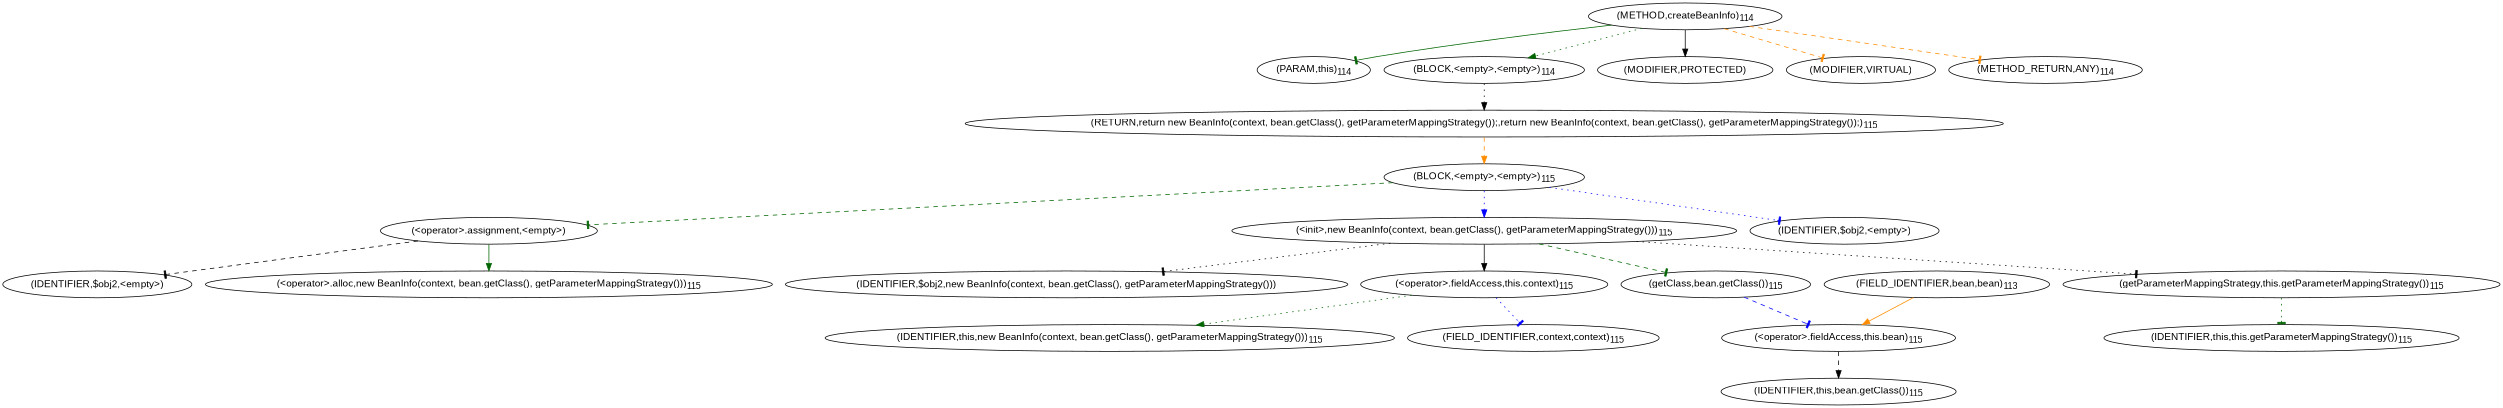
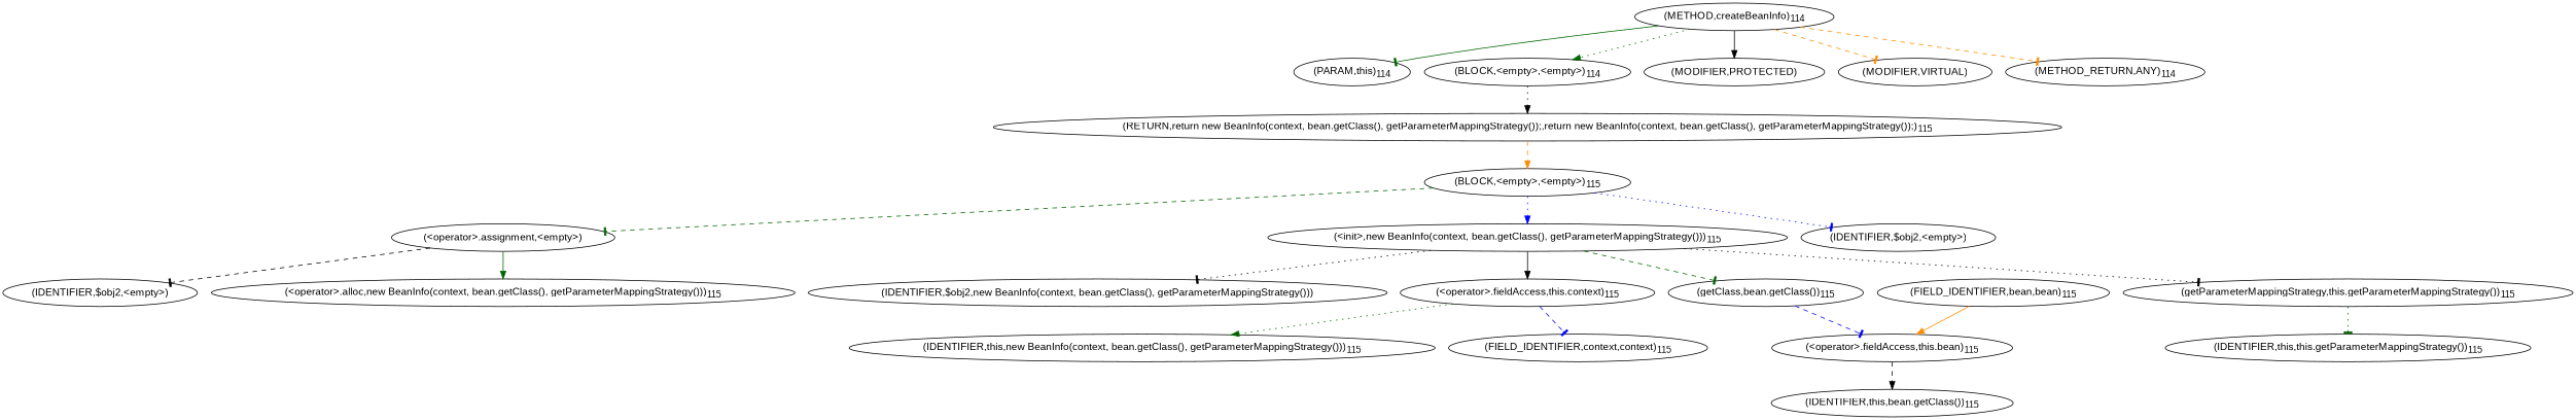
  digraph {
    fontname="Liberation Sans"
    node [fontname="Liberation Sans"]
    edge [arrowhead=tee color=darkgreen fontname="Liberation Sans" style=dotted]
    n1 [label=<(METHOD,createBeanInfo)<SUB>114</SUB>>]
    n2 [label=<(PARAM,this)<SUB>114</SUB>>]
    n3 [label=<(BLOCK,&lt;empty&gt;,&lt;empty&gt;)<SUB>114</SUB>>]
    n4 [label=<(MODIFIER,PROTECTED)>]
    n5 [label=<(MODIFIER,VIRTUAL)>]
    n6 [label=<(METHOD_RETURN,ANY)<SUB>114</SUB>>]
    n7 [label=<(RETURN,return new BeanInfo(context, bean.getClass(), getParameterMappingStrategy());,return new BeanInfo(context, bean.getClass(), getParameterMappingStrategy());)<SUB>115</SUB>>]
    n8 [label=<(BLOCK,&lt;empty&gt;,&lt;empty&gt;)<SUB>115</SUB>>]
    n9 [label=<(&lt;operator&gt;.assignment,&lt;empty&gt;)>]
    n10 [label=<(&lt;init&gt;,new BeanInfo(context, bean.getClass(), getParameterMappingStrategy()))<SUB>115</SUB>>]
    n11 [label=<(IDENTIFIER,$obj2,&lt;empty&gt;)>]
    n12 [label=<(IDENTIFIER,$obj2,&lt;empty&gt;)>]
    n13 [label=<(&lt;operator&gt;.alloc,new BeanInfo(context, bean.getClass(), getParameterMappingStrategy()))<SUB>115</SUB>>]
    n14 [label=<(IDENTIFIER,$obj2,new BeanInfo(context, bean.getClass(), getParameterMappingStrategy()))>]
    n15 [label=<(&lt;operator&gt;.fieldAccess,this.context)<SUB>115</SUB>>]
    n16 [label=<(getClass,bean.getClass())<SUB>115</SUB>>]
    n17 [label=<(getParameterMappingStrategy,this.getParameterMappingStrategy())<SUB>115</SUB>>]
    n18 [label=<(IDENTIFIER,this,new BeanInfo(context, bean.getClass(), getParameterMappingStrategy()))<SUB>115</SUB>>]
    n19 [label=<(FIELD_IDENTIFIER,context,context)<SUB>115</SUB>>]
    n20 [label=<(&lt;operator&gt;.fieldAccess,this.bean)<SUB>115</SUB>>]
    n21 [label=<(IDENTIFIER,this,this.getParameterMappingStrategy())<SUB>115</SUB>>]
    n22 [label=<(IDENTIFIER,this,bean.getClass())<SUB>115</SUB>>]
-   n23 [label=<(FIELD_IDENTIFIER,bean,bean)<SUB>113</SUB>>]
+   n23 [label=<(FIELD_IDENTIFIER,bean,bean)<SUB>115</SUB>>]
    n1 -> n2 [style=solid]
    n1 -> n3 [arrowhead=normal]
    n1 -> n4 [arrowhead=normal color=black style=solid]
    n1 -> n5 [color=darkorange style=dashed]
    n1 -> n6 [color=darkorange style=dashed]
    n3 -> n7 [arrowhead=normal color=black]
    n7 -> n8 [arrowhead=normal color=darkorange style=dashed]
    n8 -> n9 [style=dashed]
    n8 -> n10 [arrowhead=normal color=blue]
    n8 -> n11 [color=blue]
    n9 -> n12 [color=black style=dashed]
    n9 -> n13 [arrowhead=normal style=solid]
    n10 -> n14 [color=black]
    n10 -> n15 [arrowhead=normal color=black style=solid]
    n10 -> n16 [style=dashed]
    n10 -> n17 [color=black]
    n15 -> n18 [arrowhead=normal]
-   n15 -> n19 [color=blue]
+   n15 -> n19 [color=blue style=dashed]
    n16 -> n20 [color=blue style=dashed]
    n17 -> n21
    n20 -> n22 [arrowhead=normal color=black style=dashed]
    n23 -> n20 [arrowhead=normal color=darkorange style=solid]
  }
